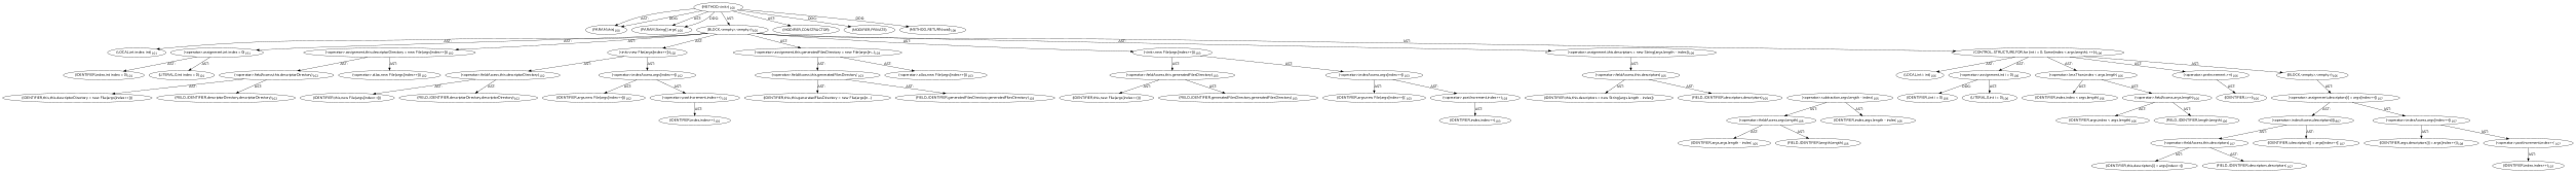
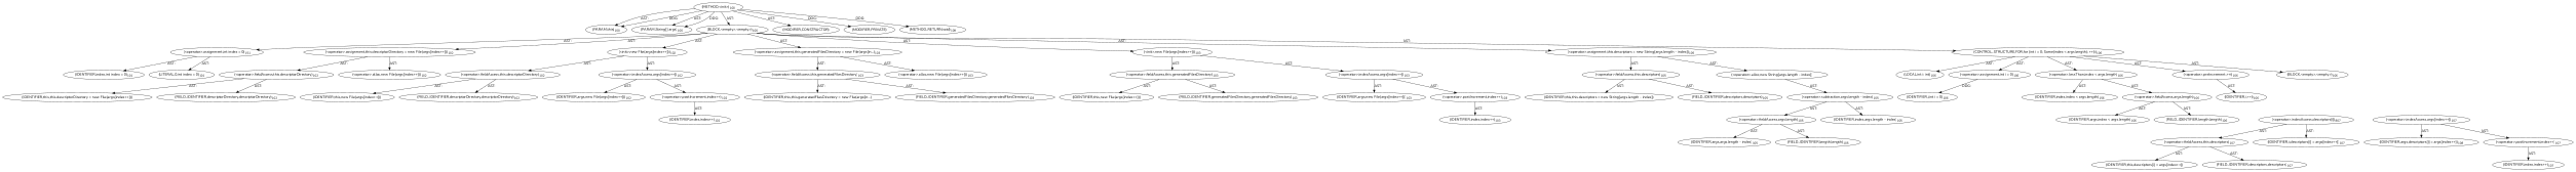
  digraph {
    fontname=Nunito
    node [fontname=Nunito]
    edge [fontname=Nunito]
    n1 [label=<(METHOD,&lt;init&gt;)<SUB>100</SUB>>]
    n2 [label=<(PARAM,this)<SUB>100</SUB>>]
    n3 [label=<(PARAM,String[] args)<SUB>100</SUB>>]
    n4 [label=<(BLOCK,&lt;empty&gt;,&lt;empty&gt;)<SUB>100</SUB>>]
    n5 [label=<(MODIFIER,CONSTRUCTOR)>]
    n6 [label=<(MODIFIER,PRIVATE)>]
    n7 [label=<(METHOD_RETURN,void)<SUB>109</SUB>>]
-   n8 [label=<(LOCAL,int index: int)<SUB>101</SUB>>]
    n9 [label=<(&lt;operator&gt;.assignment,int index = 0)<SUB>151</SUB>>]
    n10 [label=<(&lt;operator&gt;.assignment,this.descriptorDirectory = new File(args[index++]))<SUB>102</SUB>>]
    n11 [label=<(&lt;init&gt;,new File(args[index++]))<SUB>102</SUB>>]
    n12 [label=<(&lt;operator&gt;.assignment,this.generatedFilesDirectory = new File(args[in...)<SUB>103</SUB>>]
    n13 [label=<(&lt;init&gt;,new File(args[index++]))<SUB>103</SUB>>]
    n14 [label=<(&lt;operator&gt;.assignment,this.descriptors = new String[args.length - index])<SUB>105</SUB>>]
    n15 [label=<(CONTROL_STRUCTURE,FOR,for (int i = 0; Some(index &lt; args.length); ++i))<SUB>106</SUB>>]
    n16 [label=<(IDENTIFIER,index,int index = 0)<SUB>101</SUB>>]
    n17 [label=<(LITERAL,0,int index = 0)<SUB>101</SUB>>]
    n18 [label=<(&lt;operator&gt;.fieldAccess,this.descriptorDirectory)<SUB>102</SUB>>]
    n19 [label=<(&lt;operator&gt;.alloc,new File(args[index++]))<SUB>102</SUB>>]
    n20 [label=<(&lt;operator&gt;.fieldAccess,this.descriptorDirectory)<SUB>102</SUB>>]
    n21 [label=<(&lt;operator&gt;.indexAccess,args[index++])<SUB>102</SUB>>]
    n22 [label=<(&lt;operator&gt;.fieldAccess,this.generatedFilesDirectory)<SUB>103</SUB>>]
    n23 [label=<(&lt;operator&gt;.alloc,new File(args[index++]))<SUB>103</SUB>>]
    n24 [label=<(&lt;operator&gt;.fieldAccess,this.generatedFilesDirectory)<SUB>103</SUB>>]
    n25 [label=<(&lt;operator&gt;.indexAccess,args[index++])<SUB>103</SUB>>]
    n26 [label=<(&lt;operator&gt;.fieldAccess,this.descriptors)<SUB>105</SUB>>]
+   n27 [label=<(&lt;operator&gt;.alloc,new String[args.length - index])>]
    n28 [label=<(LOCAL,int i: int)<SUB>106</SUB>>]
    n29 [label=<(&lt;operator&gt;.assignment,int i = 0)<SUB>106</SUB>>]
    n30 [label=<(&lt;operator&gt;.lessThan,index &lt; args.length)<SUB>106</SUB>>]
    n31 [label=<(&lt;operator&gt;.preIncrement,++i)<SUB>106</SUB>>]
    n32 [label=<(BLOCK,&lt;empty&gt;,&lt;empty&gt;)<SUB>106</SUB>>]
    n33 [label=<(IDENTIFIER,this,this.descriptorDirectory = new File(args[index++]))>]
    n34 [label=<(FIELD_IDENTIFIER,descriptorDirectory,descriptorDirectory)<SUB>102</SUB>>]
    n35 [label=<(IDENTIFIER,this,new File(args[index++]))>]
    n36 [label=<(FIELD_IDENTIFIER,descriptorDirectory,descriptorDirectory)<SUB>102</SUB>>]
    n37 [label=<(IDENTIFIER,args,new File(args[index++]))<SUB>102</SUB>>]
    n38 [label=<(&lt;operator&gt;.postIncrement,index++)<SUB>102</SUB>>]
    n39 [label=<(IDENTIFIER,index,index++)<SUB>102</SUB>>]
    n40 [label=<(IDENTIFIER,this,this.generatedFilesDirectory = new File(args[in...)>]
    n41 [label=<(FIELD_IDENTIFIER,generatedFilesDirectory,generatedFilesDirectory)<SUB>103</SUB>>]
    n42 [label=<(IDENTIFIER,this,new File(args[index++]))>]
    n43 [label=<(FIELD_IDENTIFIER,generatedFilesDirectory,generatedFilesDirectory)<SUB>103</SUB>>]
    n44 [label=<(IDENTIFIER,args,new File(args[index++]))<SUB>103</SUB>>]
    n45 [label=<(&lt;operator&gt;.postIncrement,index++)<SUB>103</SUB>>]
    n46 [label=<(IDENTIFIER,index,index++)<SUB>103</SUB>>]
    n47 [label=<(IDENTIFIER,this,this.descriptors = new String[args.length - index])>]
    n48 [label=<(FIELD_IDENTIFIER,descriptors,descriptors)<SUB>105</SUB>>]
    n49 [label=<(&lt;operator&gt;.subtraction,args.length - index)<SUB>105</SUB>>]
    n50 [label=<(&lt;operator&gt;.fieldAccess,args.length)<SUB>105</SUB>>]
    n51 [label=<(IDENTIFIER,index,args.length - index)<SUB>105</SUB>>]
    n52 [label=<(IDENTIFIER,args,args.length - index)<SUB>105</SUB>>]
    n53 [label=<(FIELD_IDENTIFIER,length,length)<SUB>105</SUB>>]
    n54 [label=<(IDENTIFIER,i,int i = 0)<SUB>106</SUB>>]
-   n55 [label=<(LITERAL,0,int i = 0)<SUB>106</SUB>>]
    n56 [label=<(IDENTIFIER,index,index &lt; args.length)<SUB>156</SUB>>]
    n57 [label=<(&lt;operator&gt;.fieldAccess,args.length)<SUB>106</SUB>>]
    n58 [label=<(IDENTIFIER,i,++i)<SUB>106</SUB>>]
-   n59 [label=<(&lt;operator&gt;.assignment,descriptors[i] = args[index++])<SUB>107</SUB>>]
    n60 [label=<(IDENTIFIER,args,index &lt; args.length)<SUB>106</SUB>>]
    n61 [label=<(FIELD_IDENTIFIER,length,length)<SUB>106</SUB>>]
    n62 [label=<(&lt;operator&gt;.indexAccess,descriptors[i])<SUB>807</SUB>>]
    n63 [label=<(&lt;operator&gt;.indexAccess,args[index++])<SUB>107</SUB>>]
    n64 [label=<(&lt;operator&gt;.fieldAccess,this.descriptors)<SUB>107</SUB>>]
    n65 [label=<(IDENTIFIER,i,descriptors[i] = args[index++])<SUB>107</SUB>>]
    n66 [label=<(IDENTIFIER,args,descriptors[i] = args[index++])<SUB>108</SUB>>]
    n67 [label=<(&lt;operator&gt;.postIncrement,index++)<SUB>107</SUB>>]
    n68 [label=<(IDENTIFIER,this,descriptors[i] = args[index++])>]
    n69 [label=<(FIELD_IDENTIFIER,descriptors,descriptors)<SUB>107</SUB>>]
    n70 [label=<(IDENTIFIER,index,index++)<SUB>107</SUB>>]
    n1 -> n2 [label="AST: "]
    n1 -> n2 [label="DDG: "]
    n1 -> n3 [label="AST: "]
    n1 -> n3 [label="DDG: "]
    n1 -> n4 [label="AST: "]
    n1 -> n5 [label="AST: "]
    n1 -> n6 [label="DDG: "]
    n1 -> n7 [label="DDG: "]
-   n4 -> n8 [label="AST: "]
    n4 -> n9 [label="AST: "]
    n4 -> n10 [label="AST: "]
    n4 -> n11 [label="AST: "]
    n4 -> n12 [label="AST: "]
    n4 -> n13 [label="AST: "]
    n4 -> n14 [label="AST: "]
    n4 -> n15 [label="AST: "]
    n9 -> n16 [label="AST: "]
    n9 -> n17 [label="AST: "]
    n10 -> n18 [label="AST: "]
    n10 -> n19 [label="AST: "]
    n11 -> n20 [label="AST: "]
    n11 -> n21 [label="AST: "]
    n12 -> n22 [label="AST: "]
    n12 -> n23 [label="AST: "]
    n13 -> n24 [label="AST: "]
    n13 -> n25 [label="AST: "]
    n14 -> n26 [label="AST: "]
+   n14 -> n27 [label="AST: "]
    n15 -> n28 [label="AST: "]
    n15 -> n29 [label="AST: "]
    n15 -> n30 [label="AST: "]
    n15 -> n31 [label="AST: "]
    n15 -> n32 [label="AST: "]
    n18 -> n33 [label="AST: "]
    n18 -> n34 [label="AST: "]
    n20 -> n35 [label="AST: "]
    n20 -> n36 [label="AST: "]
    n21 -> n37 [label="AST: "]
    n21 -> n38 [label="AST: "]
    n22 -> n40 [label="AST: "]
    n22 -> n41 [label="AST: "]
    n24 -> n42 [label="AST: "]
    n24 -> n43 [label="AST: "]
    n25 -> n44 [label="AST: "]
    n25 -> n45 [label="AST: "]
    n26 -> n47 [label="AST: "]
    n26 -> n48 [label="AST: "]
+   n27 -> n49 [label="AST: "]
    n29 -> n54 [label="DDG: "]
-   n29 -> n55 [label="AST: "]
    n30 -> n56 [label="AST: "]
    n30 -> n57 [label="AST: "]
    n31 -> n58 [label="AST: "]
-   n32 -> n59 [label="AST: "]
    n38 -> n39 [label="AST: "]
    n45 -> n46 [label="AST: "]
    n49 -> n50 [label="AST: "]
    n49 -> n51 [label="AST: "]
    n50 -> n52 [label="AST: "]
    n50 -> n53 [label="AST: "]
    n57 -> n60 [label="AST: "]
    n57 -> n61 [label="AST: "]
-   n59 -> n62 [label="AST: "]
-   n59 -> n63 [label="AST: "]
    n62 -> n64 [label="AST: "]
    n62 -> n65 [label="AST: "]
    n63 -> n66 [label="AST: "]
    n63 -> n67 [label="AST: "]
    n64 -> n68 [label="AST: "]
    n64 -> n69 [label="AST: "]
    n67 -> n70 [label="AST: "]
  }
